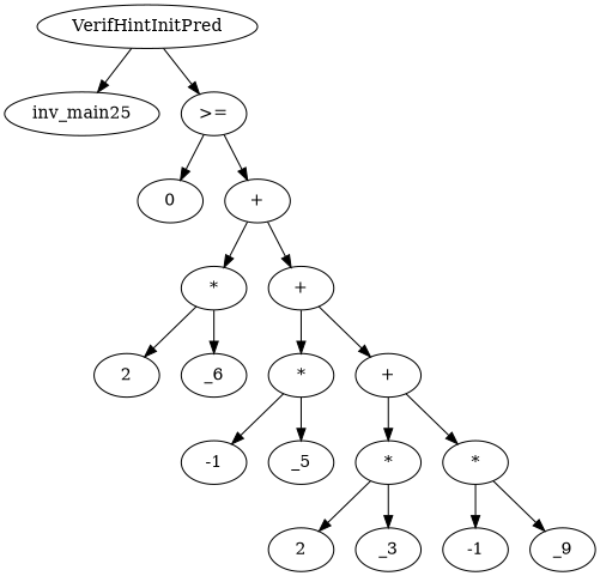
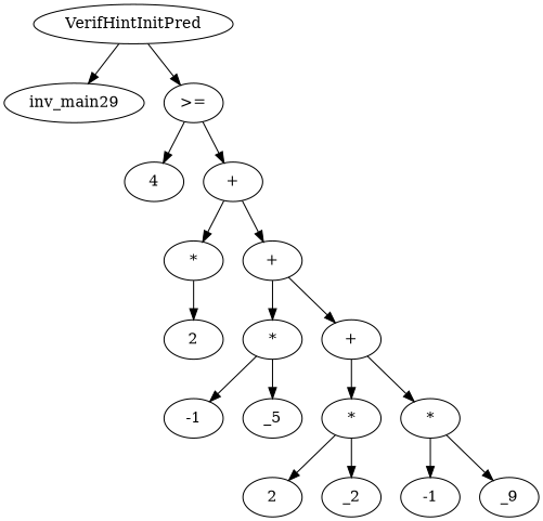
  digraph {
-   n1 [label=inv_main25]
+   n1 [label=inv_main29]
    n2 [label=VerifHintInitPred]
    n3 [label=">="]
-   n4 [label=0]
+   n4 [label=4]
    n5 [label="+"]
    n6 [label="*"]
    n7 [label="+"]
    n8 [label=2]
-   n9 [label=_6]
    n10 [label="*"]
    n11 [label="+"]
    n12 [label=-1]
    n13 [label=_5]
    n14 [label="*"]
    n15 [label="*"]
    n16 [label=2]
-   n17 [label=_3]
+   n17 [label=_2]
    n18 [label=-1]
    n19 [label=_9]
    n2 -> n1
    n2 -> n3
    n3 -> n4
    n3 -> n5
    n5 -> n6
    n5 -> n7
    n6 -> n8
-   n6 -> n9
    n7 -> n10
    n7 -> n11
    n10 -> n12
    n10 -> n13
    n11 -> n14
    n11 -> n15
    n14 -> n16
    n14 -> n17
    n15 -> n18
    n15 -> n19
  }
